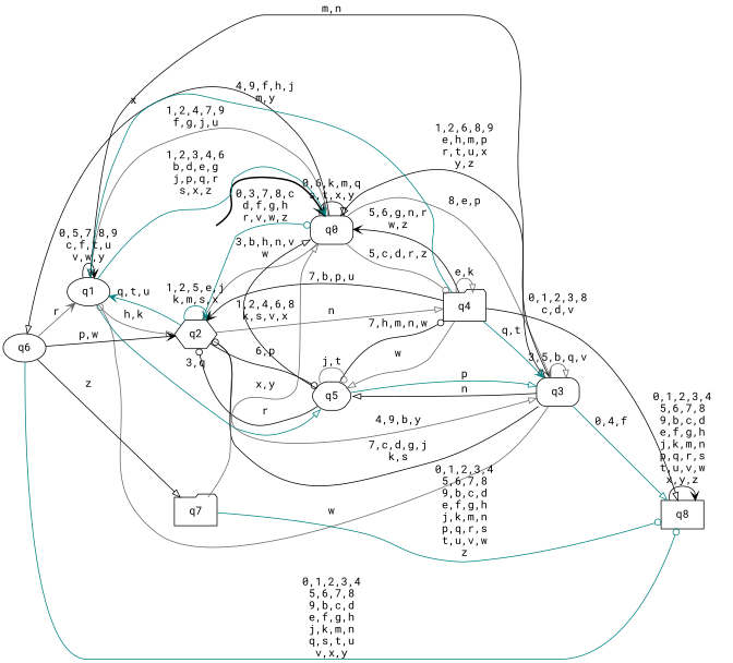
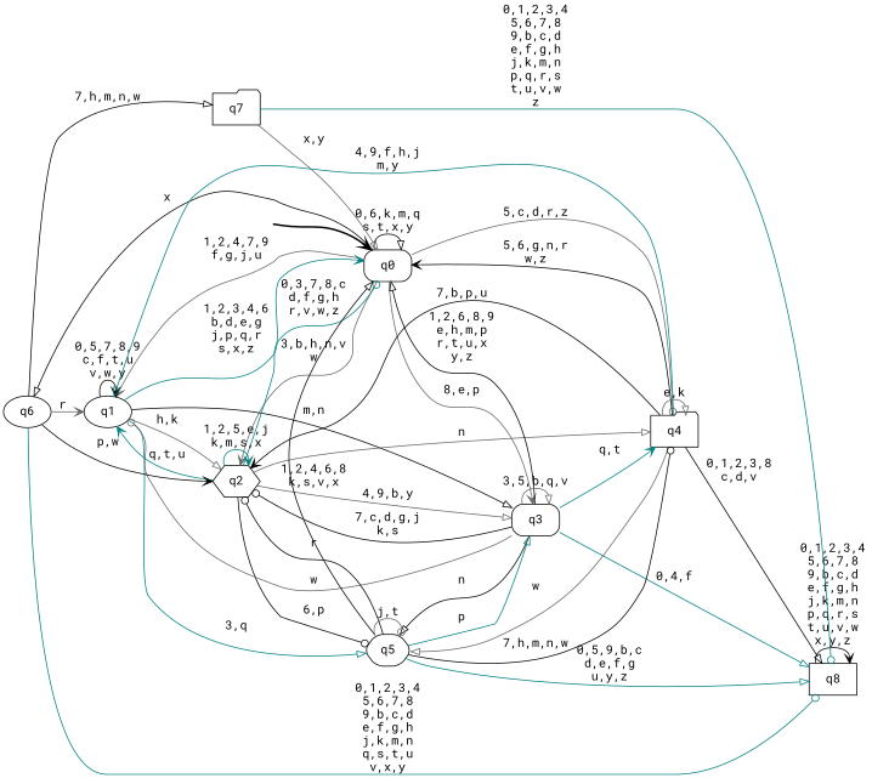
  digraph {
    fontname="Roboto Mono"
    rankdir=LR
    node [fontname="Roboto Mono" shape=box style="rounded,filled" color=black fillcolor=white]
    edge [arrowhead=onormal color=black fontname="Roboto Mono"]
    __start0 [height=0 shape=none style=invis width=0 color="" fillcolor=""]
    n2 [label=q0]
    n3 [label=q1 shape=ellipse]
    n4 [label=q2 shape=hexagon style=filled]
    n5 [label=q3]
    n6 [label=q4 shape=folder]
    n7 [label=q6 shape=ellipse]
    n8 [label=q5 shape=hexagon]
    n9 [label=q8 style=filled]
    n10 [label=q7 shape=folder style=filled]
    subgraph cluster_1 {
      nodesep=0.15
      ranksep=0.15
      style=invis
      __start0
      n2
    }
    __start0 -> n2 [arrowhead=vee penwidth=2]
    n2 -> n2 [label="0,6,k,m,q\ns,t,x,y"]
    n2 -> n3 [arrowhead=vee color=gray40 label="1,2,4,7,9\nf,g,j,u"]
    n2 -> n4 [arrowhead=vee color=gray40 label="3,b,h,n,v\nw"]
    n2 -> n5 [arrowhead=vee color=gray40 label="8,e,p"]
    n2 -> n6 [arrowhead=odot color=gray40 label="5,c,d,r,z"]
    n2 -> n7 [label=x]
    n3 -> n2 [arrowhead=vee color=teal label="1,2,3,4,6\nb,d,e,g\nj,p,q,r\ns,x,z"]
    n3 -> n3 [arrowhead=vee label="0,5,7,8,9\nc,f,t,u\nv,w,y"]
    n3 -> n4 [color=gray40 label="h,k"]
    n3 -> n5 [label="m,n"]
    n3 -> n8 [color=teal label="3,q"]
    n4 -> n2 [arrowhead=odot color=teal label="0,3,7,8,c\nd,f,g,h\nr,v,w,z"]
    n4 -> n3 [arrowhead=vee color=teal label="q,t,u"]
    n4 -> n4 [arrowhead=vee color=teal label="1,2,5,e,j\nk,m,s,x"]
    n4 -> n5 [color=gray40 label="4,9,b,y"]
    n4 -> n6 [color=gray40 label=n]
    n4 -> n8 [arrowhead=odot label="6,p"]
    n5 -> n2 [label="1,2,6,8,9\ne,h,m,p\nr,t,u,x\ny,z"]
    n5 -> n3 [arrowhead=odot color=gray40 label=w]
    n5 -> n4 [arrowhead=odot label="7,c,d,g,j\nk,s"]
    n5 -> n5 [color=gray40 label="3,5,b,q,v"]
    n5 -> n8 [label=n]
    n5 -> n9 [color=teal label="0,4,f"]
    n6 -> n2 [arrowhead=vee label="5,6,g,n,r\nw,z"]
    n6 -> n3 [color=teal label="4,9,f,h,j\nm,y"]
    n6 -> n4 [arrowhead=vee label="7,b,p,u"]
-   n6 -> n5 [arrowhead=vee color=teal label="q,t"]
+   n5 -> n6 [arrowhead=vee color=teal label="q,t"]
    n6 -> n6 [color=gray40 label="e,k"]
    n6 -> n8 [color=gray40 label=w]
    n6 -> n9 [label="0,1,2,3,8\nc,d,v"]
    n7 -> n3 [arrowhead=vee color=gray40 label=r]
    n7 -> n4 [arrowhead=vee label="p,w"]
    n7 -> n9 [arrowhead=odot color=teal label="0,1,2,3,4\n5,6,7,8\n9,b,c,d\ne,f,g,h\nj,k,m,n\nq,s,t,u\nv,x,y"]
-   n7 -> n10 [label=z]
+   n7 -> n10 [label="7,h,m,n,w"]
    n8 -> n2 [label="1,2,4,6,8\nk,s,v,x"]
    n8 -> n4 [arrowhead=odot label=r]
    n8 -> n5 [color=teal label=p]
    n8 -> n6 [arrowhead=odot label="7,h,m,n,w"]
    n8 -> n8 [arrowhead=odot color=gray40 label="j,t"]
+   n8 -> n9 [color=teal label="0,5,9,b,c\nd,e,f,g\nu,y,z"]
    n9 -> n9 [arrowhead=vee label="0,1,2,3,4\n5,6,7,8\n9,b,c,d\ne,f,g,h\nj,k,m,n\np,q,r,s\nt,u,v,w\nx,y,z"]
    n10 -> n2 [color=gray40 label="x,y"]
    n10 -> n9 [arrowhead=odot color=teal label="0,1,2,3,4\n5,6,7,8\n9,b,c,d\ne,f,g,h\nj,k,m,n\np,q,r,s\nt,u,v,w\nz"]
  }
